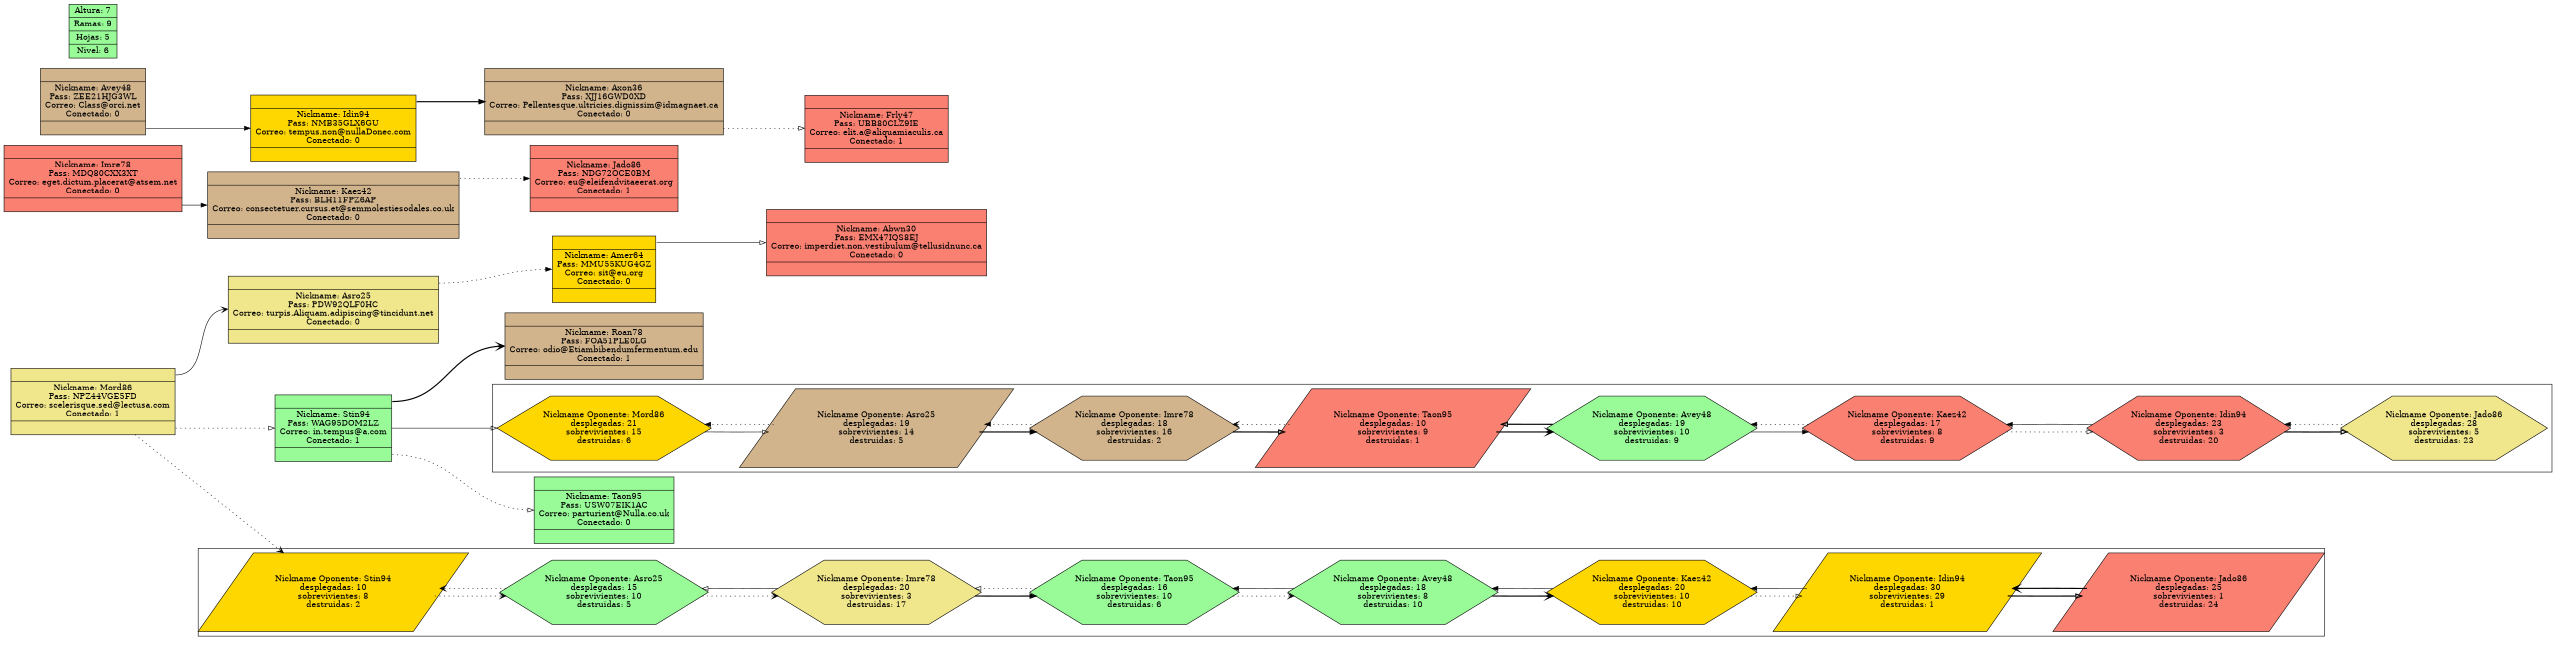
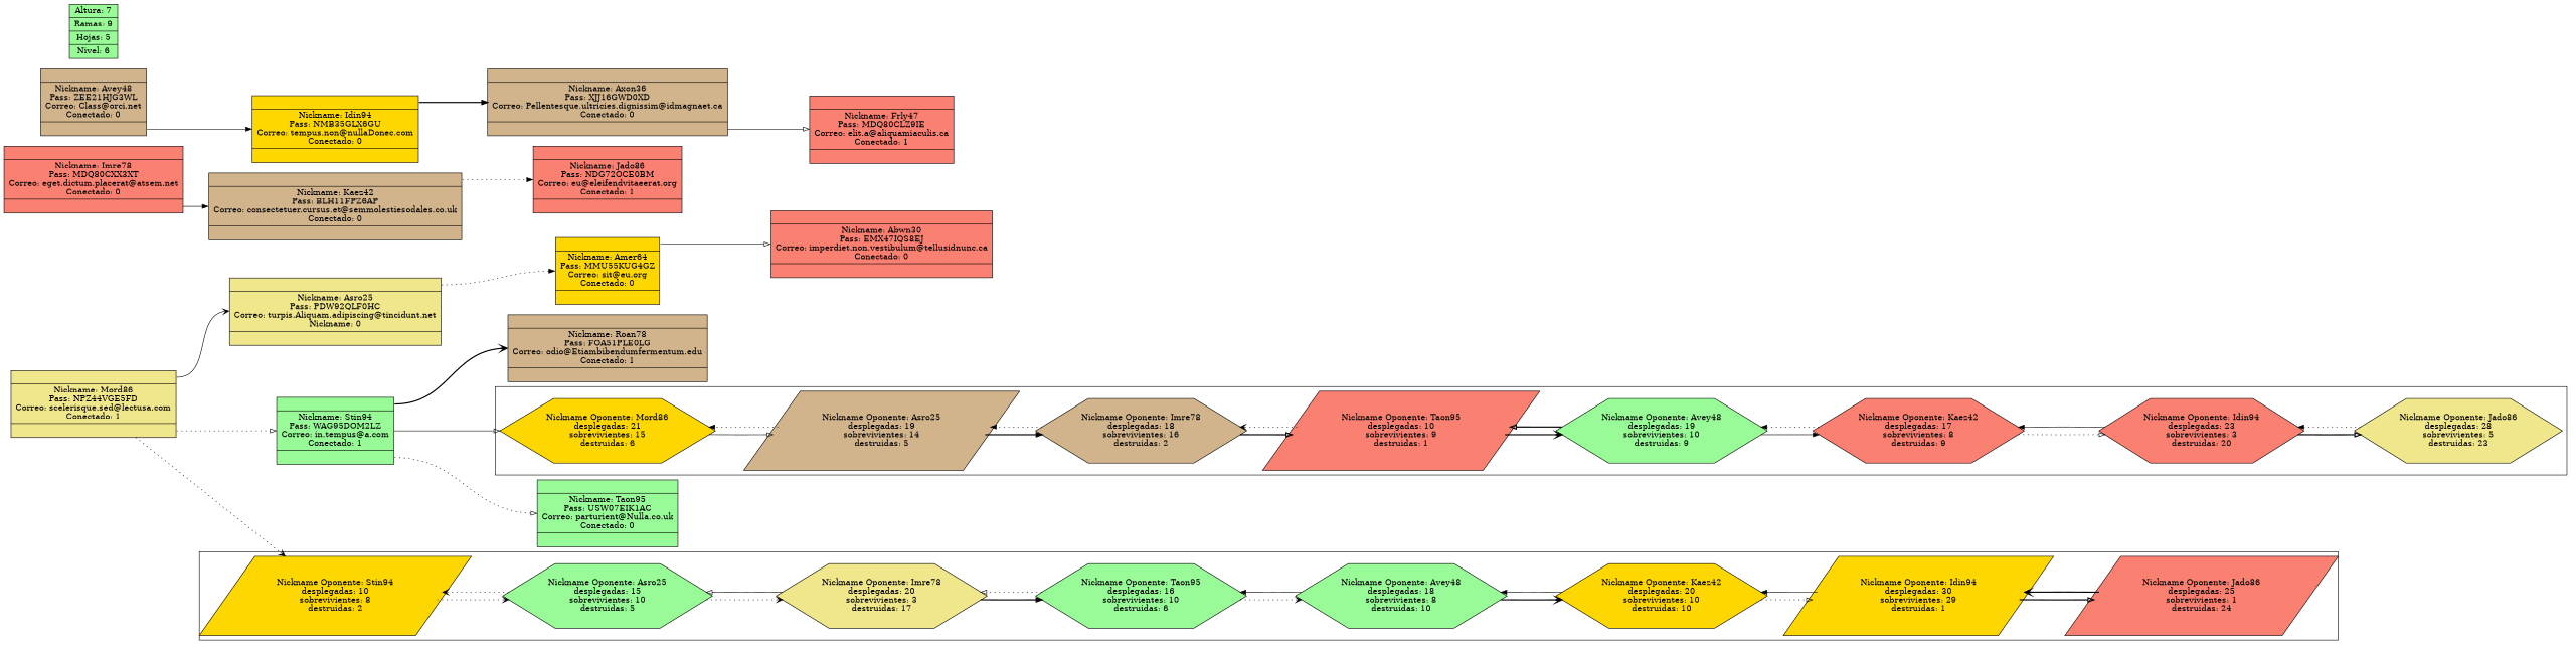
  digraph {
    rankdir=LR
    node [fillcolor=salmon shape=record style=filled]
    edge [arrowhead=normal style=dotted]
    n1 [fillcolor=gold height=.1 label="Nickname Oponente: Stin94\ndesplegadas: 10\nsobrevivientes: 8\ndestruidas: 2" shape=parallelogram]
    n2 [fillcolor=palegreen height=.1 label="Nickname Oponente: Asro25\ndesplegadas: 15\nsobrevivientes: 10\ndestruidas: 5" shape=hexagon]
    n3 [fillcolor=khaki height=.1 label="Nickname Oponente: Imre78\ndesplegadas: 20\nsobrevivientes: 3\ndestruidas: 17" shape=hexagon]
    n4 [fillcolor=palegreen height=.1 label="Nickname Oponente: Taon95\ndesplegadas: 16\nsobrevivientes: 10\ndestruidas: 6" shape=hexagon]
    n5 [fillcolor=palegreen height=.1 label="Nickname Oponente: Avey48\ndesplegadas: 18\nsobrevivientes: 8\ndestruidas: 10" shape=hexagon]
    n6 [fillcolor=gold height=.1 label="Nickname Oponente: Kaez42\ndesplegadas: 20\nsobrevivientes: 10\ndestruidas: 10" shape=hexagon]
    n7 [fillcolor=gold height=.1 label="Nickname Oponente: Idin94\ndesplegadas: 30\nsobrevivientes: 29\ndestruidas: 1" shape=parallelogram]
    n8 [height=.1 label="Nickname Oponente: Jado86\ndesplegadas: 25\nsobrevivientes: 1\ndestruidas: 24" shape=parallelogram]
    n9 [fillcolor=gold height=.1 label="Nickname Oponente: Mord86\ndesplegadas: 21\nsobrevivientes: 15\ndestruidas: 6" shape=hexagon]
    n10 [fillcolor=tan height=.1 label="Nickname Oponente: Asro25\ndesplegadas: 19\nsobrevivientes: 14\ndestruidas: 5" shape=parallelogram]
    n11 [fillcolor=tan height=.1 label="Nickname Oponente: Imre78\ndesplegadas: 18\nsobrevivientes: 16\ndestruidas: 2" shape=hexagon]
    n12 [height=.1 label="Nickname Oponente: Taon95\ndesplegadas: 10\nsobrevivientes: 9\ndestruidas: 1" shape=parallelogram]
    n13 [fillcolor=palegreen height=.1 label="Nickname Oponente: Avey48\ndesplegadas: 19\nsobrevivientes: 10\ndestruidas: 9" shape=hexagon]
    n14 [height=.1 label="Nickname Oponente: Kaez42\ndesplegadas: 17\nsobrevivientes: 8\ndestruidas: 9" shape=hexagon]
    n15 [height=.1 label="Nickname Oponente: Idin94\ndesplegadas: 23\nsobrevivientes: 3\ndestruidas: 20" shape=hexagon]
    n16 [fillcolor=khaki height=.1 label="Nickname Oponente: Jado86\ndesplegadas: 28\nsobrevivientes: 5\ndestruidas: 23" shape=hexagon]
    n17 [height=.1 label="<f0>|<f1>Nickname: Abwn30\nPass: EMX47IQS8EJ\nCorreo: imperdiet.non.vestibulum@tellusidnunc.ca\nConectado: 0|<f2>"]
    n18 [fillcolor=gold height=.1 label="<f0>|<f1>Nickname: Amer64\nPass: MMU55KUG4GZ\nCorreo: sit@eu.org\nConectado: 0|<f2>"]
-   n19 [fillcolor=khaki height=.1 label="<f0>|<f1>Nickname: Asro25\nPass: PDW92QLF0HC\nCorreo: turpis.Aliquam.adipiscing@tincidunt.net\nConectado: 0|<f2>"]
+   n19 [fillcolor=khaki height=.1 label="<f0>|<f1>Nickname: Asro25\nPass: PDW92QLF0HC\nCorreo: turpis.Aliquam.adipiscing@tincidunt.net\nNickname: 0|<f2>"]
    n20 [height=.1 label="<f0>|<f1>Nickname: Imre78\nPass: MDQ80CXX3XT\nCorreo: eget.dictum.placerat@atsem.net\nConectado: 0|<f2>"]
    n21 [fillcolor=tan height=.1 label="<f0>|<f1>Nickname: Kaez42\nPass: BLH11FPZ6AP\nCorreo: consectetuer.cursus.et@semmolestiesodales.co.uk\nConectado: 0|<f2>"]
    n22 [fillcolor=tan height=.1 label="<f0>|<f1>Nickname: Avey48\nPass: ZEE21HJG3WL\nCorreo: Class@orci.net\nConectado: 0|<f2>"]
    n23 [fillcolor=gold height=.1 label="<f0>|<f1>Nickname: Idin94\nPass: NMB35GLX6GU\nCorreo: tempus.non@nullaDonec.com\nConectado: 0|<f2>"]
    n24 [fillcolor=tan height=.1 label="<f0>|<f1>Nickname: Axon36\nPass: XJJ16GWD0XD\nCorreo: Pellentesque.ultricies.dignissim@idmagnaet.ca\nConectado: 0|<f2>"]
-   n25 [height=.1 label="<f0>|<f1>Nickname: Frly47\nPass: UBB80CLZ9IE\nCorreo: elit.a@aliquamiaculis.ca\nConectado: 1|<f2>"]
+   n25 [height=.1 label="<f0>|<f1>Nickname: Frly47\nPass: MDQ80CLZ9IE\nCorreo: elit.a@aliquamiaculis.ca\nConectado: 1|<f2>"]
    n26 [height=.1 label="<f0>|<f1>Nickname: Jado86\nPass: NDG72OCE0BM\nCorreo: eu@eleifendvitaeerat.org\nConectado: 1|<f2>"]
    n27 [fillcolor=khaki height=.1 label="<f0>|<f1>Nickname: Mord86\nPass: NPZ44VGE5FD\nCorreo: scelerisque.sed@lectusa.com\nConectado: 1|<f2>"]
    n28 [fillcolor=palegreen height=.1 label="<f0>|<f1>Nickname: Stin94\nPass: WAG95DOM2LZ\nCorreo: in.tempus@a.com\nConectado: 1|<f2>"]
    n29 [fillcolor=tan height=.1 label="<f0>|<f1>Nickname: Roan78\nPass: FOA51PLE0LG\nCorreo: odio@Etiambibendumfermentum.edu\nConectado: 1|<f2>"]
    n30 [fillcolor=palegreen height=.1 label="<f0>|<f1>Nickname: Taon95\nPass: USW07EIK1AC\nCorreo: parturient@Nulla.co.uk\nConectado: 0|<f2>"]
    n31 [fillcolor=palegreen height=.1 label="<f0>Altura: 7|<f1>Ramas: 9|<f2>Hojas: 5|<f3>Nivel: 6"]
    subgraph cluster_1 {
      n1
      n2
      n3
      n4
      n5
      n6
      n7
      n8
    }
    subgraph cluster_2 {
      n9
      n10
      n11
      n12
      n13
      n14
      n15
      n16
    }
    n1 -> n2 [arrowhead=vee]
    n2 -> n1 [arrowhead=vee]
    n2 -> n3 [arrowhead=vee]
    n3 -> n2 [arrowhead=onormal style=solid]
    n3 -> n4 [style=bold]
    n4 -> n3 [arrowhead=onormal]
    n4 -> n5 [arrowhead=vee]
    n5 -> n4 [style=solid]
    n5 -> n6 [arrowhead=vee style=bold]
    n6 -> n5 [style=solid]
    n6 -> n7 [arrowhead=onormal]
    n7 -> n6 [style=solid]
    n7 -> n8 [arrowhead=onormal style=bold]
    n8 -> n7 [arrowhead=vee style=bold]
    n9 -> n10 [arrowhead=onormal style=solid]
    n10 -> n9
    n10 -> n11 [style=bold]
    n11 -> n10
    n11 -> n12 [arrowhead=onormal style=bold]
    n12 -> n11 [arrowhead=vee]
    n12 -> n13 [arrowhead=vee style=bold]
    n13 -> n12 [arrowhead=onormal style=bold]
    n13 -> n14 [style=solid]
    n14 -> n13
    n14 -> n15 [arrowhead=onormal]
    n15 -> n14 [style=solid]
    n15 -> n16 [arrowhead=onormal style=bold]
    n16 -> n15
    n18 -> n17 [arrowhead=onormal headport=f1 style=solid tailport=f0]
    n19 -> n18 [headport=f1 tailport=f0]
    n20 -> n21 [headport=f1 style=solid tailport=f2]
    n21 -> n26 [headport=f1 tailport=f0]
    n22 -> n23 [headport=f1 style=solid tailport=f2]
    n23 -> n24 [headport=f1 style=bold tailport=f0]
-   n24 -> n25 [arrowhead=onormal headport=f1 tailport=f2]
+   n24 -> n25 [arrowhead=onormal headport=f1 style=solid tailport=f2]
    n27 -> n1 [arrowhead=vee]
    n27 -> n19 [arrowhead=vee headport=f1 style=solid tailport=f0]
    n27 -> n28 [arrowhead=onormal headport=f1 tailport=f2]
    n28 -> n9 [arrowhead=onormal style=solid]
    n28 -> n29 [arrowhead=vee headport=f1 style=bold tailport=f0]
    n28 -> n30 [arrowhead=onormal headport=f1 tailport=f2]
  }
